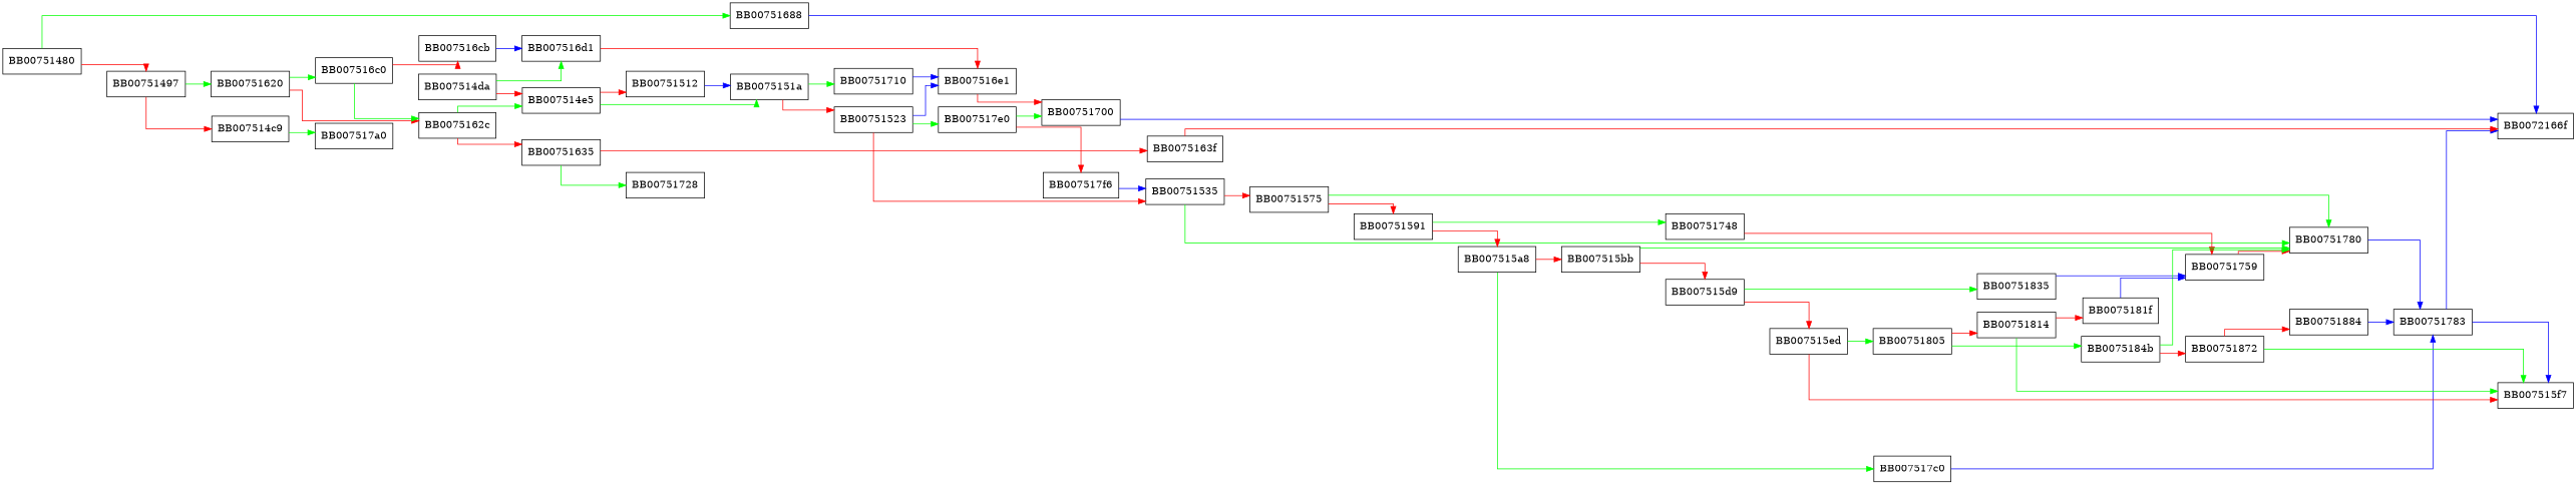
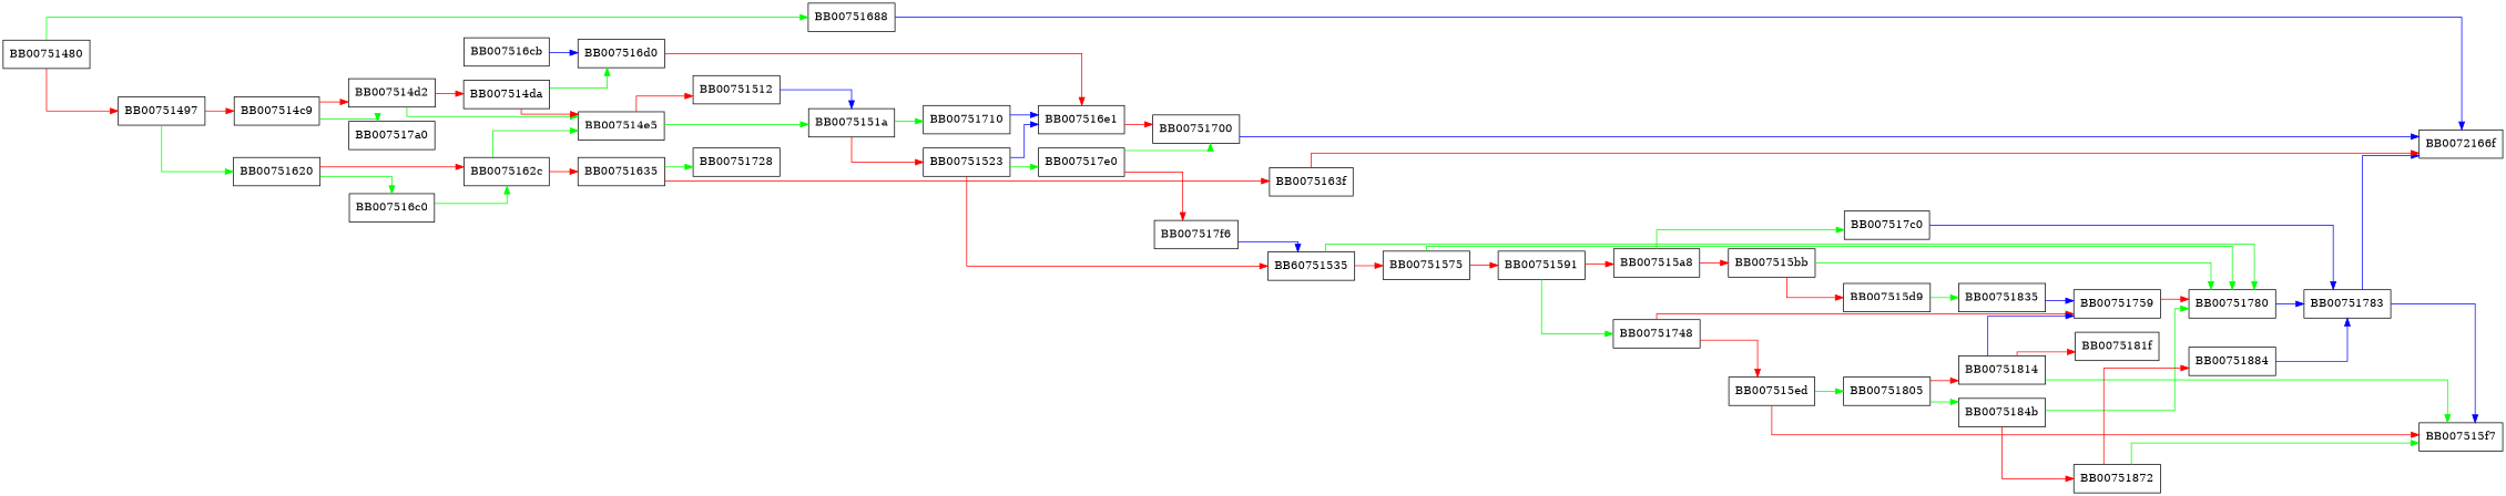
  digraph {
    rankdir=LR
    splines=ortho
    node [shape=box]
    edge [color=red]
    BB00751480
    BB00751688
    BB00751497
    n4 [label=BB0072166f]
    BB00751620
    BB007514c9
    BB007516c0
    BB0075162c
    BB007517a0
+   BB007514d2
    BB007516cb
    BB007514e5
    BB00751635
    BB007514da
    BB007516e1
    BB00751700
    BB0075151a
    BB00751512
-   BB007516d0 [label=BB007516d1]
+   BB007516d0
    BB00751710
    BB00751523
    BB007517e0
-   BB00751535
+   BB00751535 [label=BB60751535]
    BB007517f6
    BB00751780
    BB00751575
    BB00751783
    BB00751591
    BB007515f7
    BB00751748
    BB007515a8
    BB00751759
    BB007517c0
    BB007515bb
    BB007515d9
    BB00751835
    BB007515ed
    BB00751805
    BB0075184b
    BB00751814
    BB00751872
    BB0075181f
    BB00751728
    BB0075163f
    BB00751884
    BB00751480 -> BB00751688 [color=green]
    BB00751480 -> BB00751497
    BB00751688 -> n4 [color=blue]
    BB00751497 -> BB00751620 [color=green]
    BB00751497 -> BB007514c9
    BB00751620 -> BB007516c0 [color=green]
    BB00751620 -> BB0075162c
    BB007514c9 -> BB007517a0 [color=green]
+   BB007514c9 -> BB007514d2
    BB007516c0 -> BB0075162c [color=green]
-   BB007516c0 -> BB007516cb
    BB0075162c -> BB007514e5 [color=green]
    BB0075162c -> BB00751635
+   BB007514d2 -> BB007514e5 [color=green]
+   BB007514d2 -> BB007514da
    BB007516cb -> BB007516d0 [color=blue]
    BB007514e5 -> BB0075151a [color=green]
    BB007514e5 -> BB00751512
    BB00751635 -> BB00751728 [color=green]
    BB00751635 -> BB0075163f
    BB007514da -> BB007514e5
    BB007514da -> BB007516d0 [color=green]
    BB007516e1 -> BB00751700
    BB00751700 -> n4 [color=blue]
    BB0075151a -> BB00751710 [color=green]
    BB0075151a -> BB00751523
    BB00751512 -> BB0075151a [color=blue]
    BB007516d0 -> BB007516e1
    BB00751710 -> BB007516e1 [color=blue]
    BB00751523 -> BB007516e1 [color=blue]
    BB00751523 -> BB007517e0 [color=green]
    BB00751523 -> BB00751535
    BB007517e0 -> BB00751700 [color=green]
    BB007517e0 -> BB007517f6
    BB00751535 -> BB00751780 [color=green]
    BB00751535 -> BB00751575
    BB007517f6 -> BB00751535 [color=blue]
    BB00751780 -> BB00751783 [color=blue]
    BB00751575 -> BB00751780 [color=green]
    BB00751575 -> BB00751591
    BB00751783 -> n4 [color=blue]
    BB00751783 -> BB007515f7 [color=blue]
    BB00751591 -> BB00751748 [color=green]
    BB00751591 -> BB007515a8
    BB00751748 -> BB00751759
    BB007515a8 -> BB007517c0 [color=green]
    BB007515a8 -> BB007515bb
    BB00751759 -> BB00751780
    BB007517c0 -> BB00751783 [color=blue]
    BB007515bb -> BB00751780 [color=green]
    BB007515bb -> BB007515d9
    BB007515d9 -> BB00751835 [color=green]
-   BB007515d9 -> BB007515ed
+   BB00751748 -> BB007515ed
    BB00751835 -> BB00751759 [color=blue]
    BB007515ed -> BB007515f7
    BB007515ed -> BB00751805 [color=green]
    BB00751805 -> BB0075184b [color=green]
    BB00751805 -> BB00751814
    BB0075184b -> BB00751780 [color=green]
    BB0075184b -> BB00751872
    BB00751814 -> BB007515f7 [color=green]
    BB00751814 -> BB0075181f
    BB00751872 -> BB007515f7 [color=green]
    BB00751872 -> BB00751884
-   BB0075181f -> BB00751759 [color=blue]
+   BB00751814 -> BB00751759 [color=blue]
    BB0075163f -> n4
    BB00751884 -> BB00751783 [color=blue]
  }
